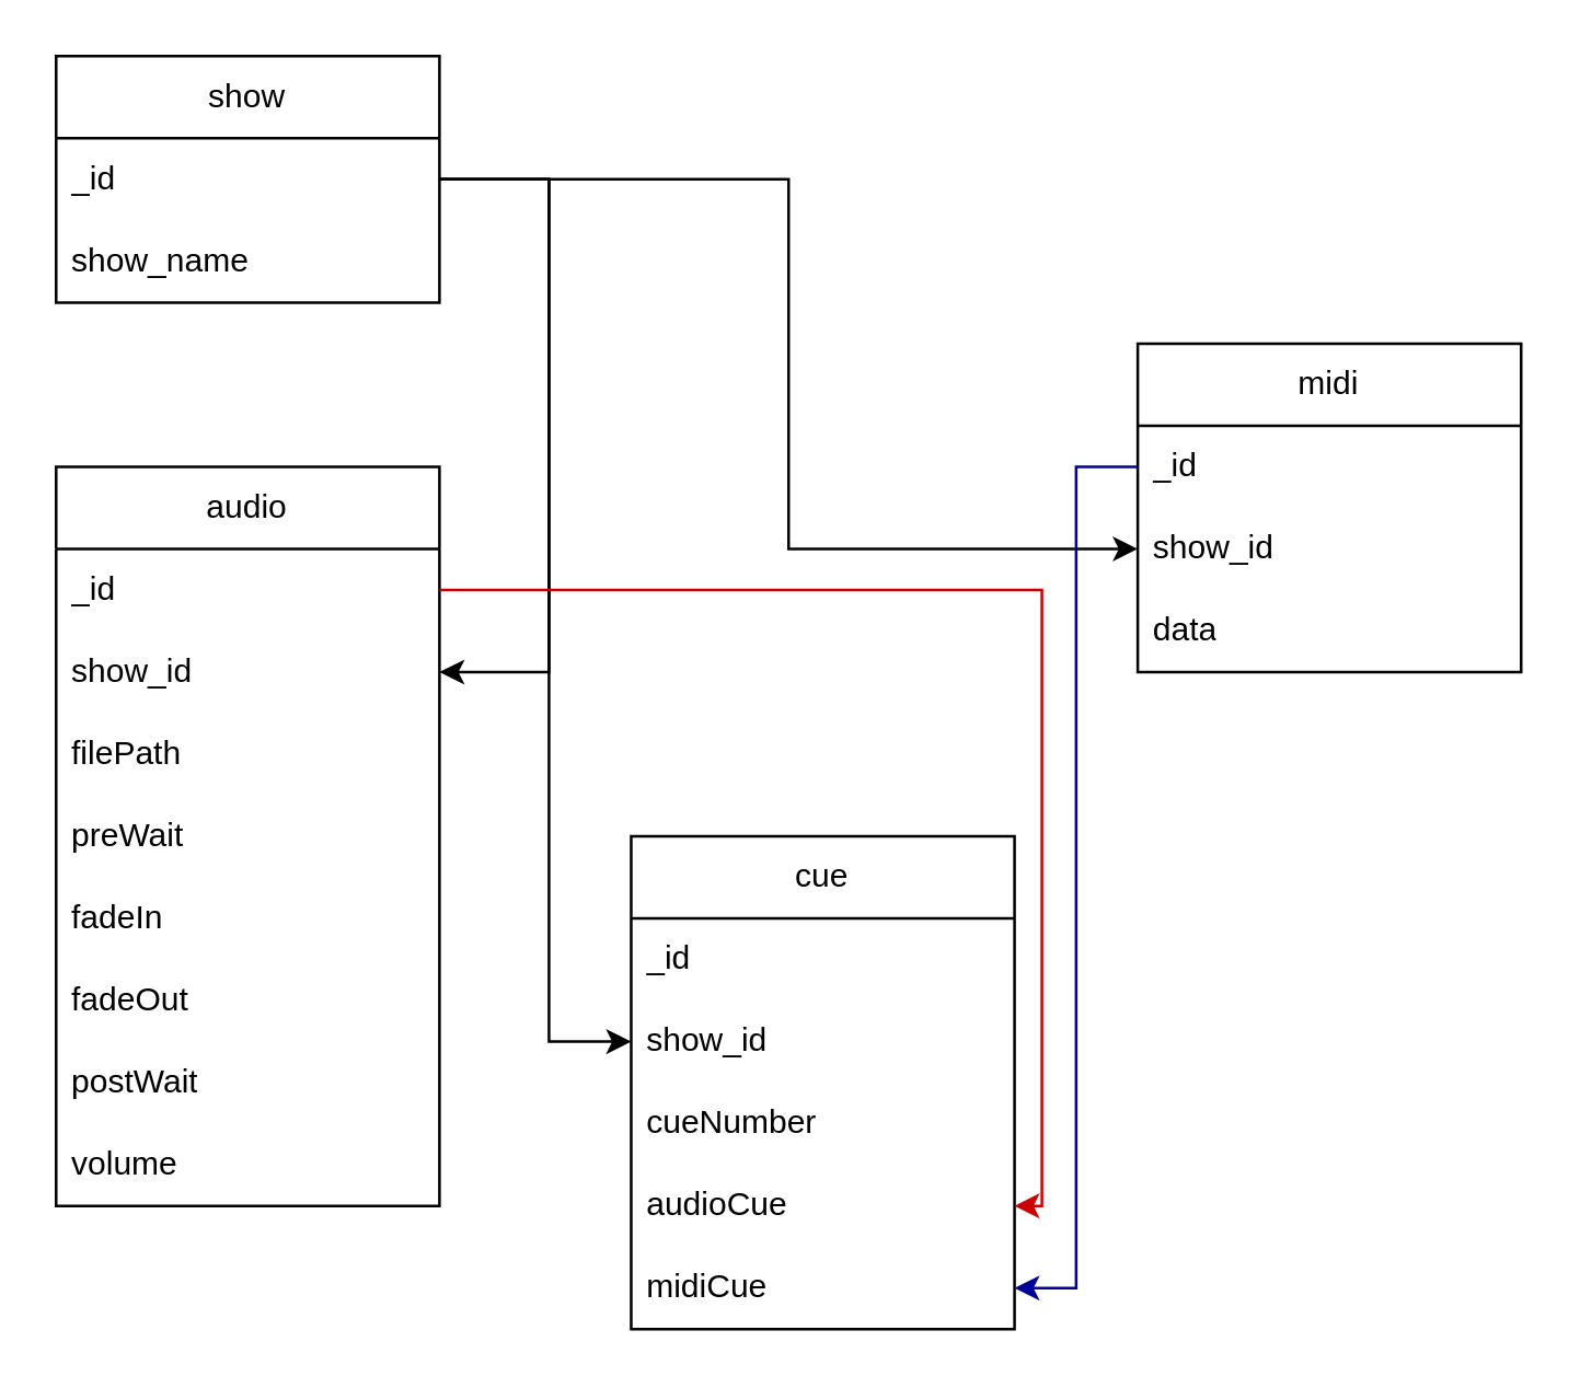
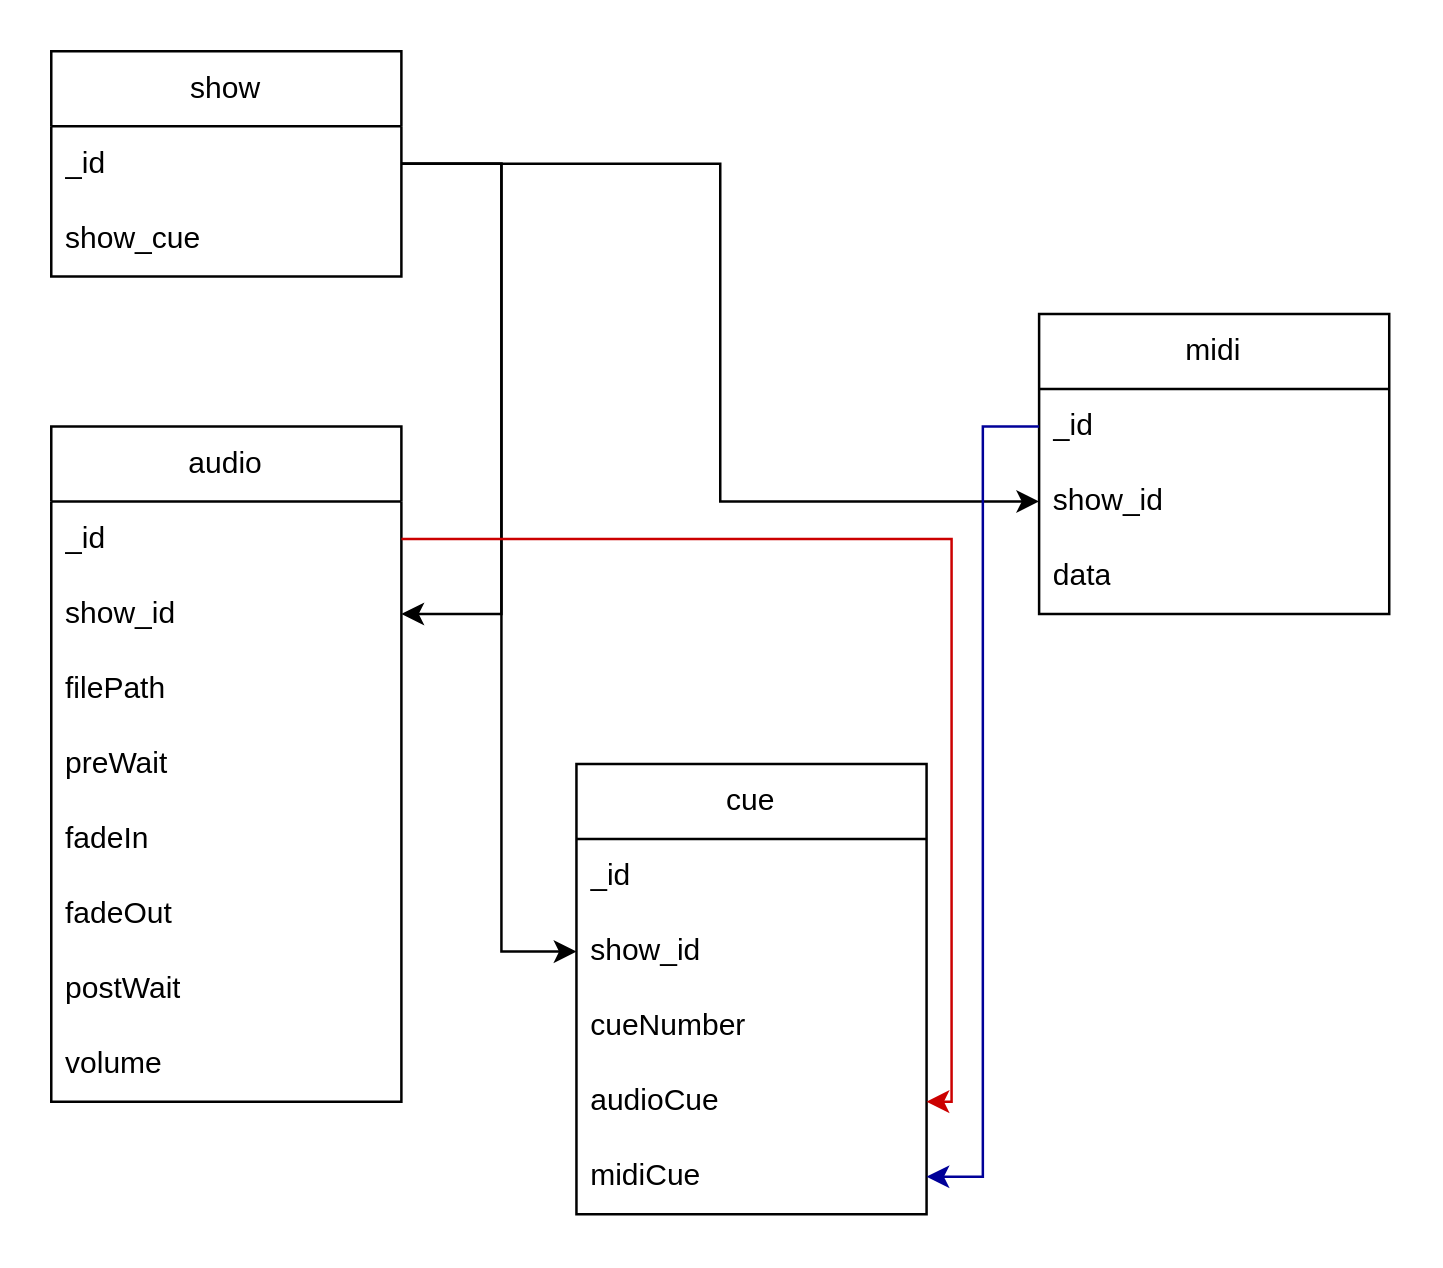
  <mxCell id="0" />
  <mxCell id="1" parent="0" />
  <mxCell id="2" value="show" style="swimlane;fontStyle=0;childLayout=stackLayout;horizontal=1;startSize=30;horizontalStack=0;resizeParent=1;resizeParentMax=0;resizeLast=0;collapsible=1;marginBottom=0;whiteSpace=wrap;html=1;points=[[0,0,0,0,0],[0,0.25,0,0,0],[0,0.5,0,0,0],[0,1,0,0,0],[0.25,0,0,0,0],[0.25,1,0,0,0],[0.5,0,0,0,0],[0.75,0,0,0,0],[0.75,1,0,0,0],[1,0,0,0,0],[1,0.25,0,0,0],[1,0.5,0,0,0],[1,1,0,0,0]];" parent="1" vertex="1"><mxGeometry x="20" y="20" width="140" height="90" as="geometry"><mxRectangle x="90" y="270" width="60" height="30" as="alternateBounds" /></mxGeometry></mxCell>
  <mxCell id="3" value="_id" style="text;strokeColor=none;fillColor=none;align=left;verticalAlign=middle;spacingLeft=4;spacingRight=4;overflow=hidden;points=[[0,0.5],[1,0.5]];portConstraint=eastwest;rotatable=0;whiteSpace=wrap;html=1;" parent="2" vertex="1"><mxGeometry y="30" width="140" height="30" as="geometry" /></mxCell>
- <mxCell id="4" value="show_name" style="text;strokeColor=none;fillColor=none;align=left;verticalAlign=middle;spacingLeft=4;spacingRight=4;overflow=hidden;points=[[0,0.5],[1,0.5]];portConstraint=eastwest;rotatable=0;whiteSpace=wrap;html=1;" parent="2" vertex="1"><mxGeometry y="60" width="140" height="30" as="geometry" /></mxCell>
+ <mxCell id="4" value="show_cue" style="text;strokeColor=none;fillColor=none;align=left;verticalAlign=middle;spacingLeft=4;spacingRight=4;overflow=hidden;points=[[0,0.5],[1,0.5]];portConstraint=eastwest;rotatable=0;whiteSpace=wrap;html=1;" parent="2" vertex="1"><mxGeometry y="60" width="140" height="30" as="geometry" /></mxCell>
  <mxCell id="5" value="midi" style="swimlane;fontStyle=0;childLayout=stackLayout;horizontal=1;startSize=30;horizontalStack=0;resizeParent=1;resizeParentMax=0;resizeLast=0;collapsible=1;marginBottom=0;whiteSpace=wrap;html=1;" parent="1" vertex="1"><mxGeometry x="415" y="125" width="140" height="120" as="geometry"><mxRectangle x="425" y="45" width="60" height="30" as="alternateBounds" /></mxGeometry></mxCell>
  <mxCell id="6" value="_id" style="text;strokeColor=none;fillColor=none;align=left;verticalAlign=middle;spacingLeft=4;spacingRight=4;overflow=hidden;points=[[0,0.5],[1,0.5]];portConstraint=eastwest;rotatable=0;whiteSpace=wrap;html=1;" parent="5" vertex="1"><mxGeometry y="30" width="140" height="30" as="geometry" /></mxCell>
  <mxCell id="7" value="show_id" style="text;strokeColor=none;fillColor=none;align=left;verticalAlign=middle;spacingLeft=4;spacingRight=4;overflow=hidden;points=[[0,0.5],[1,0.5]];portConstraint=eastwest;rotatable=0;whiteSpace=wrap;html=1;" parent="5" vertex="1"><mxGeometry y="60" width="140" height="30" as="geometry" /></mxCell>
  <mxCell id="8" value="data" style="text;strokeColor=none;fillColor=none;align=left;verticalAlign=middle;spacingLeft=4;spacingRight=4;overflow=hidden;points=[[0,0.5],[1,0.5]];portConstraint=eastwest;rotatable=0;whiteSpace=wrap;html=1;" vertex="1" parent="5"><mxGeometry y="90" width="140" height="30" as="geometry" /></mxCell>
  <mxCell id="9" value="audio" style="swimlane;fontStyle=0;childLayout=stackLayout;horizontal=1;startSize=30;horizontalStack=0;resizeParent=1;resizeParentMax=0;resizeLast=0;collapsible=1;marginBottom=0;whiteSpace=wrap;html=1;" parent="1" vertex="1"><mxGeometry x="20" y="170" width="140" height="270" as="geometry" /></mxCell>
  <mxCell id="10" value="_id" style="text;strokeColor=none;fillColor=none;align=left;verticalAlign=middle;spacingLeft=4;spacingRight=4;overflow=hidden;points=[[0,0.5],[1,0.5]];portConstraint=eastwest;rotatable=0;whiteSpace=wrap;html=1;" parent="9" vertex="1"><mxGeometry y="30" width="140" height="30" as="geometry" /></mxCell>
  <mxCell id="11" value="show_id" style="text;strokeColor=none;fillColor=none;align=left;verticalAlign=middle;spacingLeft=4;spacingRight=4;overflow=hidden;points=[[0,0.5],[1,0.5]];portConstraint=eastwest;rotatable=0;whiteSpace=wrap;html=1;" parent="9" vertex="1"><mxGeometry y="60" width="140" height="30" as="geometry" /></mxCell>
  <mxCell id="12" value="filePath" style="text;strokeColor=none;fillColor=none;align=left;verticalAlign=middle;spacingLeft=4;spacingRight=4;overflow=hidden;points=[[0,0.5],[1,0.5]];portConstraint=eastwest;rotatable=0;whiteSpace=wrap;html=1;" parent="9" vertex="1"><mxGeometry y="90" width="140" height="30" as="geometry" /></mxCell>
  <mxCell id="13" value="preWait" style="text;strokeColor=none;fillColor=none;align=left;verticalAlign=middle;spacingLeft=4;spacingRight=4;overflow=hidden;points=[[0,0.5],[1,0.5]];portConstraint=eastwest;rotatable=0;whiteSpace=wrap;html=1;" parent="9" vertex="1"><mxGeometry y="120" width="140" height="30" as="geometry" /></mxCell>
  <mxCell id="14" value="fadeIn" style="text;strokeColor=none;fillColor=none;align=left;verticalAlign=middle;spacingLeft=4;spacingRight=4;overflow=hidden;points=[[0,0.5],[1,0.5]];portConstraint=eastwest;rotatable=0;whiteSpace=wrap;html=1;" parent="9" vertex="1"><mxGeometry y="150" width="140" height="30" as="geometry" /></mxCell>
  <mxCell id="15" value="fadeOut" style="text;strokeColor=none;fillColor=none;align=left;verticalAlign=middle;spacingLeft=4;spacingRight=4;overflow=hidden;points=[[0,0.5],[1,0.5]];portConstraint=eastwest;rotatable=0;whiteSpace=wrap;html=1;" parent="9" vertex="1"><mxGeometry y="180" width="140" height="30" as="geometry" /></mxCell>
  <mxCell id="16" value="postWait" style="text;strokeColor=none;fillColor=none;align=left;verticalAlign=middle;spacingLeft=4;spacingRight=4;overflow=hidden;points=[[0,0.5],[1,0.5]];portConstraint=eastwest;rotatable=0;whiteSpace=wrap;html=1;" parent="9" vertex="1"><mxGeometry y="210" width="140" height="30" as="geometry" /></mxCell>
  <mxCell id="17" value="volume" style="text;strokeColor=none;fillColor=none;align=left;verticalAlign=middle;spacingLeft=4;spacingRight=4;overflow=hidden;points=[[0,0.5],[1,0.5]];portConstraint=eastwest;rotatable=0;whiteSpace=wrap;html=1;" parent="9" vertex="1"><mxGeometry y="240" width="140" height="30" as="geometry" /></mxCell>
  <mxCell id="18" value="cue" style="swimlane;fontStyle=0;childLayout=stackLayout;horizontal=1;startSize=30;horizontalStack=0;resizeParent=1;resizeParentMax=0;resizeLast=0;collapsible=1;marginBottom=0;whiteSpace=wrap;html=1;" parent="1" vertex="1"><mxGeometry x="230" y="305" width="140" height="180" as="geometry" /></mxCell>
  <mxCell id="19" value="_id" style="text;strokeColor=none;fillColor=none;align=left;verticalAlign=middle;spacingLeft=4;spacingRight=4;overflow=hidden;points=[[0,0.5],[1,0.5]];portConstraint=eastwest;rotatable=0;whiteSpace=wrap;html=1;" parent="18" vertex="1"><mxGeometry y="30" width="140" height="30" as="geometry" /></mxCell>
  <mxCell id="20" value="show_id" style="text;strokeColor=none;fillColor=none;align=left;verticalAlign=middle;spacingLeft=4;spacingRight=4;overflow=hidden;points=[[0,0.5],[1,0.5]];portConstraint=eastwest;rotatable=0;whiteSpace=wrap;html=1;" parent="18" vertex="1"><mxGeometry y="60" width="140" height="30" as="geometry" /></mxCell>
  <mxCell id="21" value="cueNumber" style="text;strokeColor=none;fillColor=none;align=left;verticalAlign=middle;spacingLeft=4;spacingRight=4;overflow=hidden;points=[[0,0.5],[1,0.5]];portConstraint=eastwest;rotatable=0;whiteSpace=wrap;html=1;" parent="18" vertex="1"><mxGeometry y="90" width="140" height="30" as="geometry" /></mxCell>
  <mxCell id="22" value="audioCue" style="text;strokeColor=none;fillColor=none;align=left;verticalAlign=middle;spacingLeft=4;spacingRight=4;overflow=hidden;points=[[0,0.5],[1,0.5]];portConstraint=eastwest;rotatable=0;whiteSpace=wrap;html=1;" parent="18" vertex="1"><mxGeometry y="120" width="140" height="30" as="geometry" /></mxCell>
  <mxCell id="23" value="midiCue" style="text;strokeColor=none;fillColor=none;align=left;verticalAlign=middle;spacingLeft=4;spacingRight=4;overflow=hidden;points=[[0,0.5],[1,0.5]];portConstraint=eastwest;rotatable=0;whiteSpace=wrap;html=1;" parent="18" vertex="1"><mxGeometry y="150" width="140" height="30" as="geometry" /></mxCell>
  <mxCell id="24" style="edgeStyle=orthogonalEdgeStyle;rounded=0;orthogonalLoop=1;jettySize=auto;html=1;exitX=1;exitY=0.5;exitDx=0;exitDy=0;entryX=1;entryY=0.5;entryDx=0;entryDy=0;" parent="1" source="3" target="11" edge="1"><mxGeometry relative="1" as="geometry"><Array as="points"><mxPoint x="200" y="65" /><mxPoint x="200" y="245" /></Array></mxGeometry></mxCell>
  <mxCell id="25" style="edgeStyle=orthogonalEdgeStyle;rounded=0;orthogonalLoop=1;jettySize=auto;html=1;exitX=1;exitY=0.5;exitDx=0;exitDy=0;entryX=0;entryY=0.5;entryDx=0;entryDy=0;" parent="1" source="3" target="20" edge="1"><mxGeometry relative="1" as="geometry"><Array as="points"><mxPoint x="200" y="65" /><mxPoint x="200" y="380" /></Array></mxGeometry></mxCell>
  <mxCell id="26" style="edgeStyle=orthogonalEdgeStyle;rounded=0;orthogonalLoop=1;jettySize=auto;html=1;exitX=1;exitY=0.5;exitDx=0;exitDy=0;entryX=0;entryY=0.5;entryDx=0;entryDy=0;" parent="1" source="3" target="7" edge="1"><mxGeometry relative="1" as="geometry" /></mxCell>
  <mxCell id="27" style="edgeStyle=orthogonalEdgeStyle;rounded=0;orthogonalLoop=1;jettySize=auto;html=1;exitX=0;exitY=0.5;exitDx=0;exitDy=0;entryX=1;entryY=0.5;entryDx=0;entryDy=0;strokeColor=#000099;" parent="1" source="6" target="23" edge="1"><mxGeometry relative="1" as="geometry" /></mxCell>
  <mxCell id="28" style="edgeStyle=orthogonalEdgeStyle;rounded=0;orthogonalLoop=1;jettySize=auto;html=1;exitX=1;exitY=0.5;exitDx=0;exitDy=0;entryX=1;entryY=0.5;entryDx=0;entryDy=0;strokeColor=#CC0000;" parent="1" source="10" target="22" edge="1"><mxGeometry relative="1" as="geometry"><Array as="points"><mxPoint x="380" y="215" /><mxPoint x="380" y="440" /></Array></mxGeometry></mxCell>
